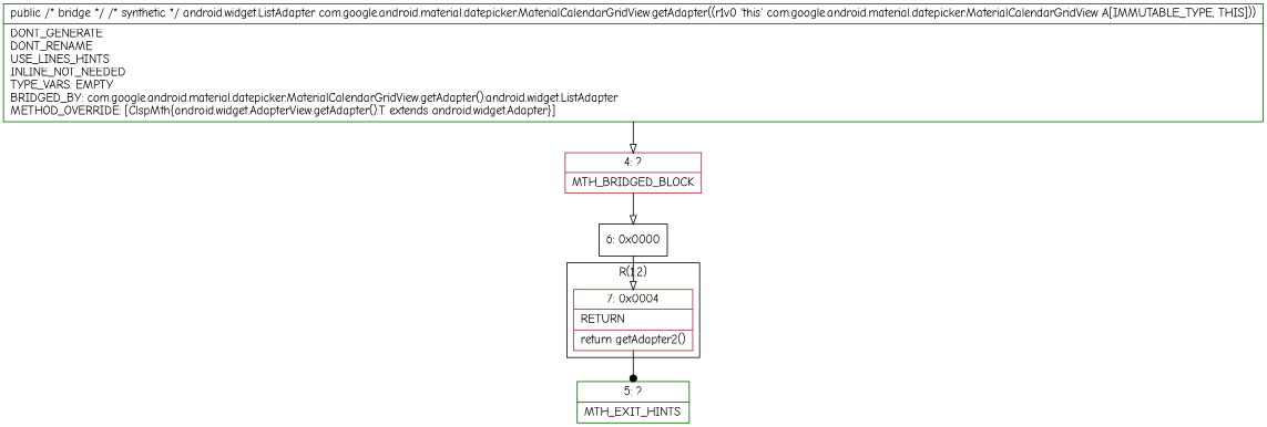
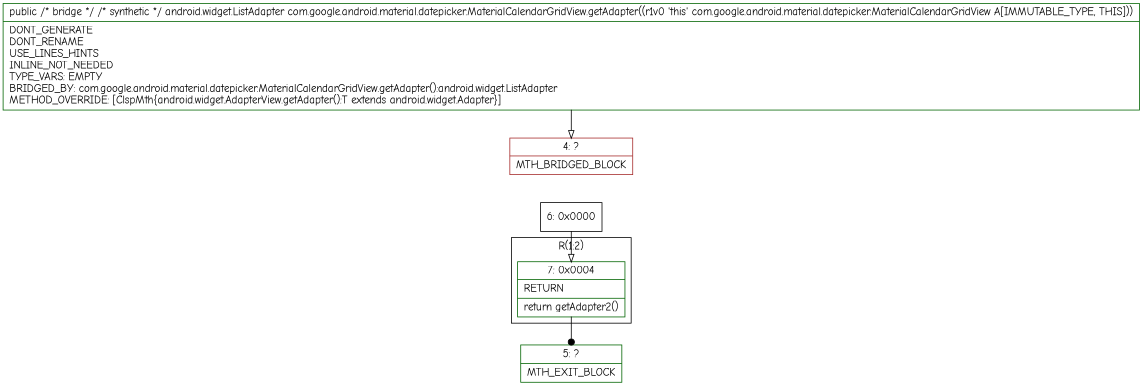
  digraph {
    fontname="Comic Neue"
    node [color=brown fontname="Comic Neue" shape=record]
    edge [arrowhead=onormal fontname="Comic Neue"]
-   n1 [label="{7\:\ 0x0004|RETURN\l|return getAdapter2()\l}"]
-   n2 [color=darkgreen label="{5\:\ ?|MTH_EXIT_HINTS\l}"]
+   n1 [color=darkgreen label="{7\:\ 0x0004|RETURN\l|return getAdapter2()\l}"]
+   n2 [color=darkgreen label="{5\:\ ?|MTH_EXIT_BLOCK\l}"]
    n3 [label="{4\:\ ?|MTH_BRIDGED_BLOCK\l}"]
    n4 [color=black label="{6\:\ 0x0000}"]
    n5 [color=darkgreen label="{public \/* bridge *\/ \/* synthetic *\/ android.widget.ListAdapter com.google.android.material.datepicker.MaterialCalendarGridView.getAdapter((r1v0 'this' com.google.android.material.datepicker.MaterialCalendarGridView A[IMMUTABLE_TYPE, THIS]))  | DONT_GENERATE\lDONT_RENAME\lUSE_LINES_HINTS\lINLINE_NOT_NEEDED\lTYPE_VARS: EMPTY\lBRIDGED_BY: com.google.android.material.datepicker.MaterialCalendarGridView.getAdapter():android.widget.ListAdapter\lMETHOD_OVERRIDE: [ClspMth\{android.widget.AdapterView.getAdapter():T extends android.widget.Adapter\}]\l}"]
    subgraph cluster_1 {
      label="R(1:2)"
      n1
    }
    n1 -> n2 [arrowhead=dot]
-   n3 -> n4
    n4 -> n1
    n5 -> n3
  }
